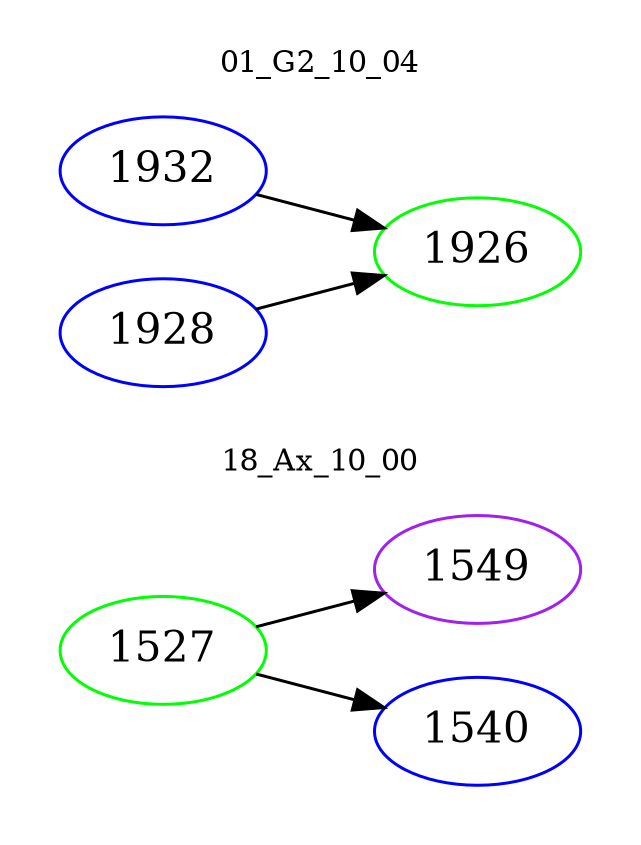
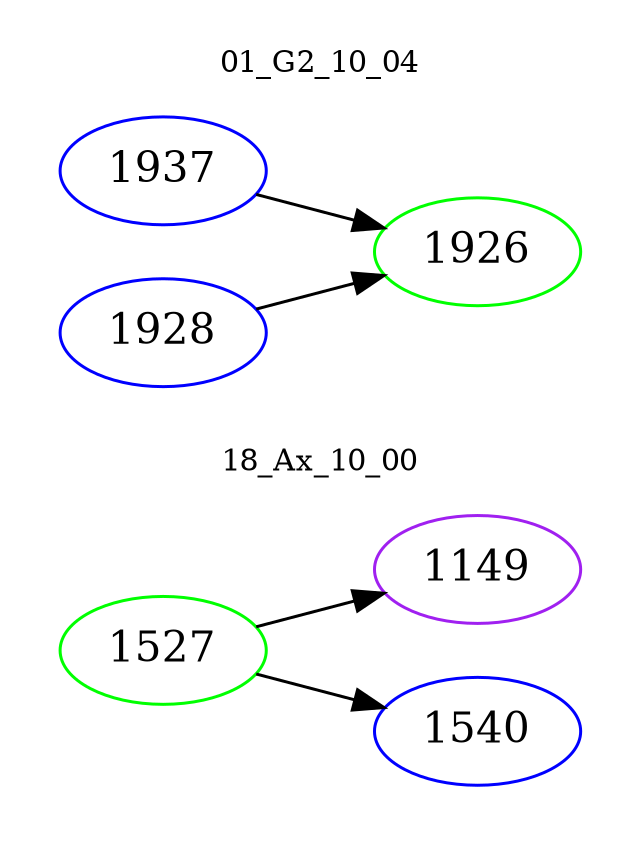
  digraph {
    rankdir=LR
    node [color=blue]
    edge [color=black]
    n1 [label=1540]
    n2 [color=green label=1527]
-   n3 [color=purple label=1549]
-   n4 [label=1932]
+   n3 [color=purple label=1149]
+   n4 [label=1937]
    n5 [color=green label=1926]
    n6 [label=1928]
    subgraph cluster_1 {
      color=white
      fontsize=10
      label="18_Ax_10_00"
      n1
      n2
      n3
    }
    subgraph cluster_2 {
      color=white
      fontsize=10
      label="01_G2_10_04"
      n4
      n5
      n6
    }
    n2 -> n1
    n2 -> n3
    n4 -> n5
    n6 -> n5
  }
